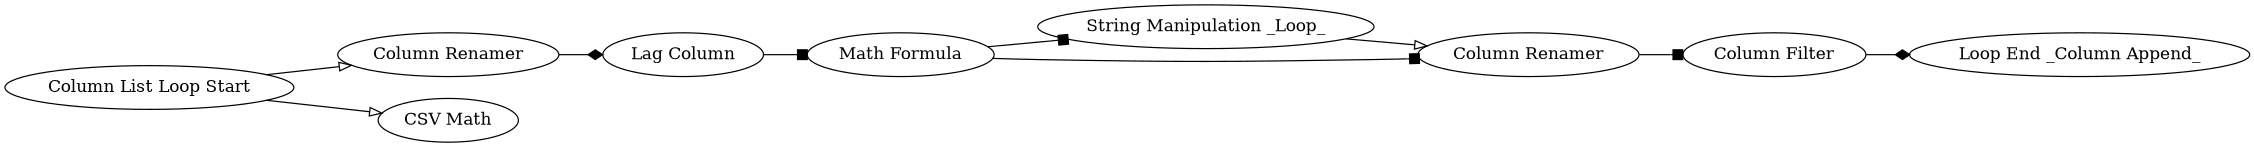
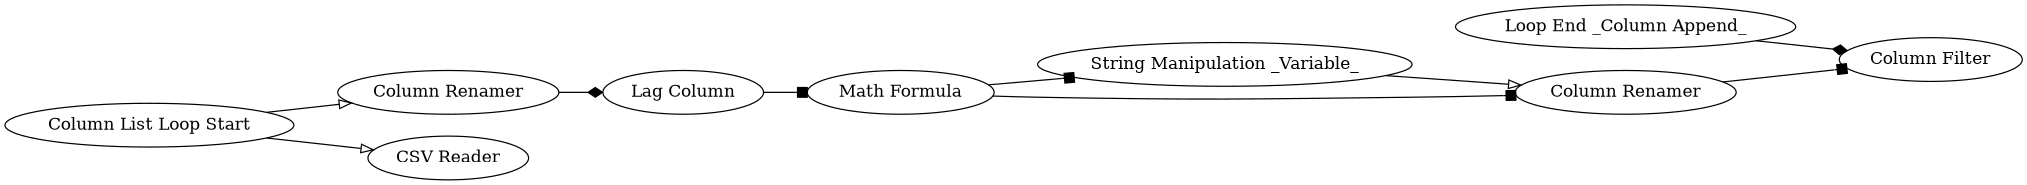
  digraph {
    rankdir=LR
    edge [arrowhead=box]
    n1 [label="Math Formula"]
-   n2 [label="String Manipulation _Loop_"]
+   n2 [label="String Manipulation _Variable_"]
    n3 [label="Column Renamer"]
    n4 [label="Column Filter"]
    n5 [label="Lag Column"]
    n6 [label="Column List Loop Start"]
    n7 [label="Column Renamer"]
-   n8 [label="CSV Math"]
+   n8 [label="CSV Reader"]
    n9 [label="Loop End _Column Append_"]
    n1 -> n2
    n1 -> n3
    n2 -> n3 [arrowhead=onormal]
    n3 -> n4
-   n4 -> n9 [arrowhead=diamond]
+   n9 -> n4 [arrowhead=diamond]
    n5 -> n1
    n6 -> n7 [arrowhead=onormal]
    n6 -> n8 [arrowhead=onormal]
    n7 -> n5 [arrowhead=diamond]
  }
